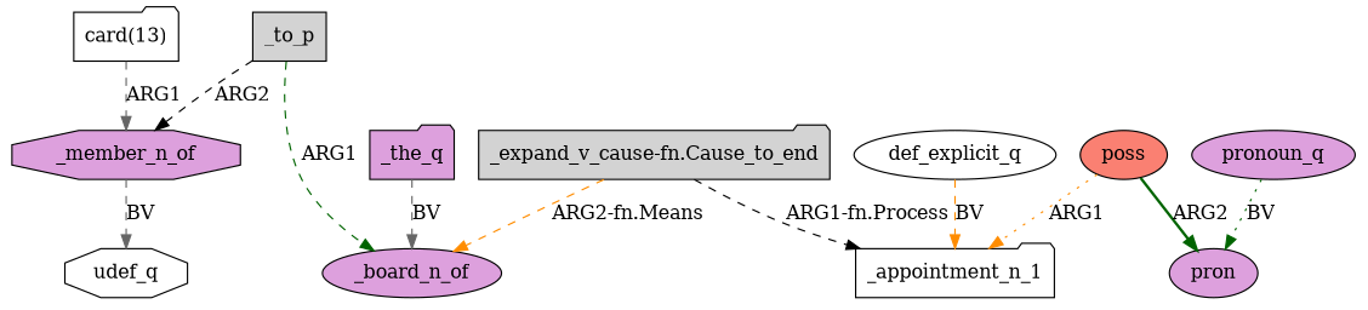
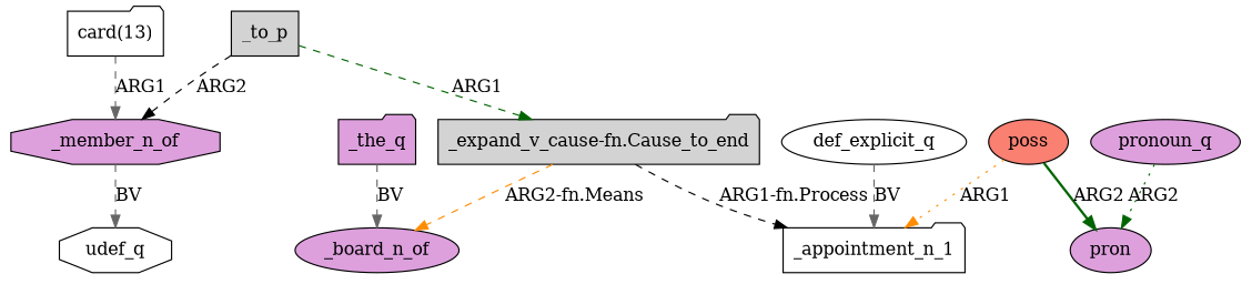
  digraph {
    node [fillcolor=plum shape=ellipse style=filled]
    edge [color=gray40 style=dashed]
    "card(13)" [fillcolor=white shape=folder]
    _member_n_of [shape=octagon]
    udef_q [fillcolor=white shape=octagon]
    _to_p [fillcolor=lightgrey shape=box]
    "_expand_v_cause-fn.Cause_to_end" [fillcolor=lightgrey shape=folder]
    _appointment_n_1 [fillcolor=white shape=folder]
    _board_n_of
    def_explicit_q [fillcolor=white]
    _the_q [shape=folder]
    poss [fillcolor=salmon]
    pron
    pronoun_q
    "card(13)" -> _member_n_of [label=ARG1]
    _member_n_of -> udef_q [label=BV]
    _to_p -> _member_n_of [color=black label=ARG2]
-   _to_p -> _board_n_of [color=darkgreen label=ARG1]
+   _to_p -> "_expand_v_cause-fn.Cause_to_end" [color=darkgreen label=ARG1]
    "_expand_v_cause-fn.Cause_to_end" -> _appointment_n_1 [color=black label="ARG1-fn.Process"]
    "_expand_v_cause-fn.Cause_to_end" -> _board_n_of [color=darkorange label="ARG2-fn.Means"]
-   def_explicit_q -> _appointment_n_1 [color=darkorange label=BV]
+   def_explicit_q -> _appointment_n_1 [label=BV]
    _the_q -> _board_n_of [label=BV]
    poss -> _appointment_n_1 [color=darkorange label=ARG1 style=dotted]
    poss -> pron [color=darkgreen label=ARG2 style=bold]
-   pronoun_q -> pron [color=darkgreen label=BV style=dotted]
+   pronoun_q -> pron [color=darkgreen label=ARG2 style=dotted]
  }
